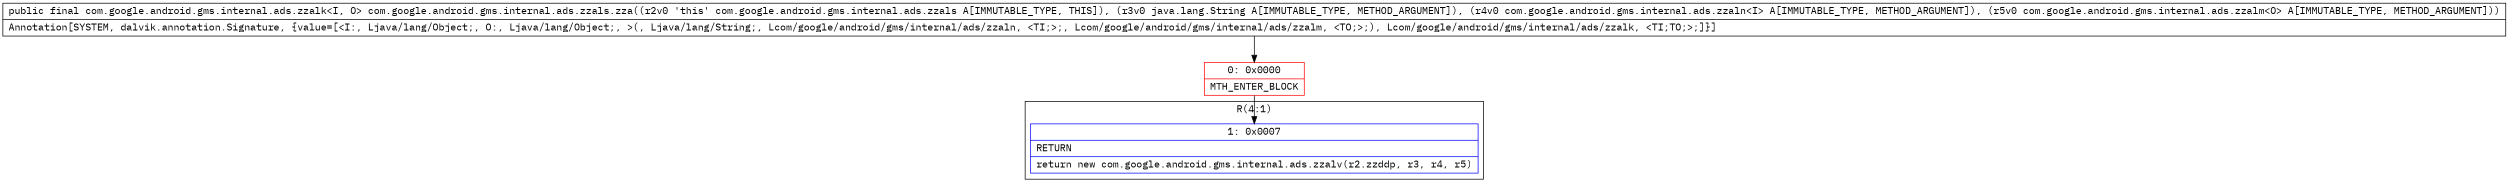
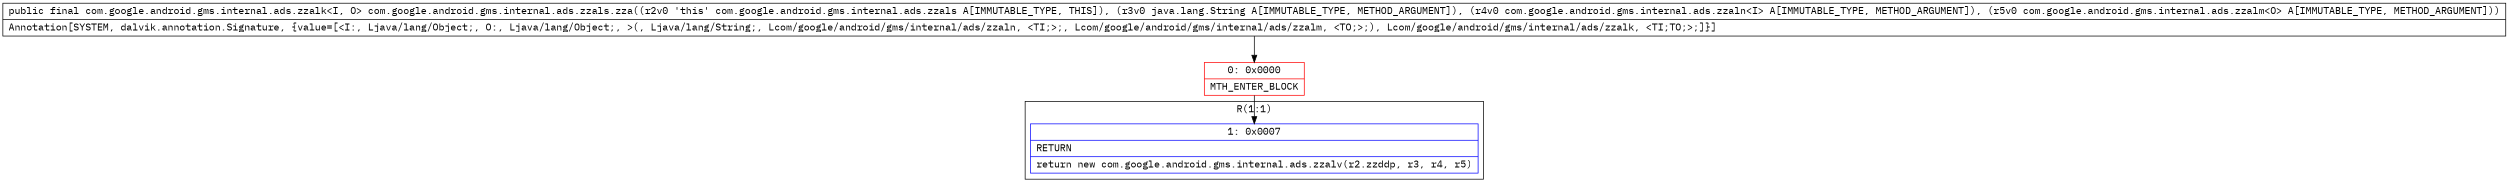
  digraph {
    fontname="IBM Plex Mono"
    node [shape=record fontname="IBM Plex Mono"]
    edge [fontname="IBM Plex Mono"]
    n1 [color=blue label="{1\:\ 0x0007|RETURN\l|return new com.google.android.gms.internal.ads.zzalv(r2.zzddp, r3, r4, r5)\l}"]
    n2 [color=red label="{0\:\ 0x0000|MTH_ENTER_BLOCK\l}"]
    n3 [label="{public final com.google.android.gms.internal.ads.zzalk\<I, O\> com.google.android.gms.internal.ads.zzals.zza((r2v0 'this' com.google.android.gms.internal.ads.zzals A[IMMUTABLE_TYPE, THIS]), (r3v0 java.lang.String A[IMMUTABLE_TYPE, METHOD_ARGUMENT]), (r4v0 com.google.android.gms.internal.ads.zzaln\<I\> A[IMMUTABLE_TYPE, METHOD_ARGUMENT]), (r5v0 com.google.android.gms.internal.ads.zzalm\<O\> A[IMMUTABLE_TYPE, METHOD_ARGUMENT]))  | Annotation[SYSTEM, dalvik.annotation.Signature, \{value=[\<I:, Ljava\/lang\/Object;, O:, Ljava\/lang\/Object;, \>(, Ljava\/lang\/String;, Lcom\/google\/android\/gms\/internal\/ads\/zzaln, \<TI;\>;, Lcom\/google\/android\/gms\/internal\/ads\/zzalm, \<TO;\>;), Lcom\/google\/android\/gms\/internal\/ads\/zzalk, \<TI;TO;\>;]\}]\l}"]
    subgraph cluster_1 {
-     label="R(4:1)"
+     label="R(1:1)"
      n1
    }
    n2 -> n1
    n3 -> n2
  }
